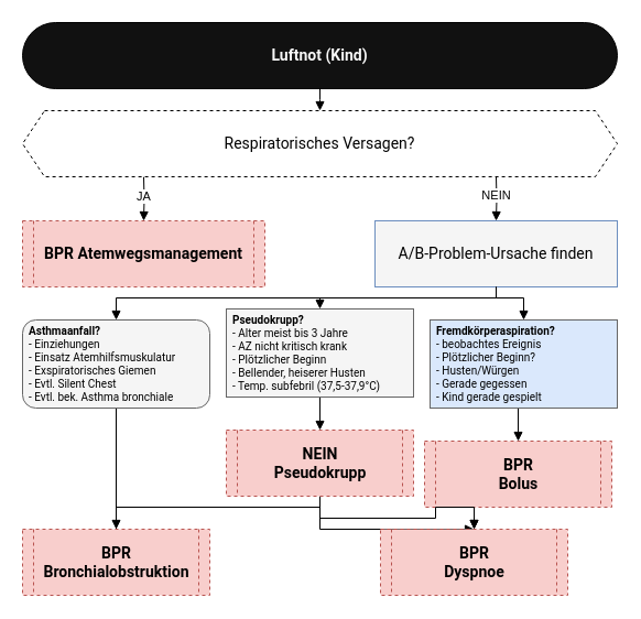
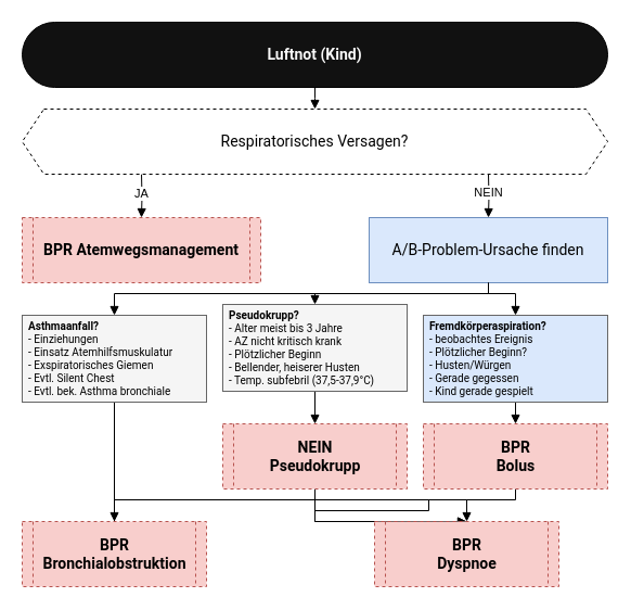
  <mxCell id="0" />
  <mxCell id="1" parent="0" />
  <mxCell id="2" style="edgeStyle=orthogonalEdgeStyle;shape=connector;rounded=0;orthogonalLoop=1;jettySize=auto;html=1;strokeColor=default;align=center;verticalAlign=middle;fontFamily=Helvetica;fontSize=11;fontColor=default;labelBackgroundColor=default;endArrow=block;endFill=1;entryX=0.5;entryY=0;entryDx=0;entryDy=0;" parent="1" edge="1"><mxGeometry relative="1" as="geometry"><Array as="points"><mxPoint x="290" y="90" /><mxPoint x="290" y="90" /></Array><mxPoint x="290" y="100" as="targetPoint" /><mxPoint x="290" y="80" as="sourcePoint" /></mxGeometry></mxCell>
  <mxCell id="3" value="Luftnot (Kind)" style="rounded=1;whiteSpace=wrap;html=1;arcSize=50;fillColor=#111111;fontColor=#F7F7F7;fontFamily=&quot;Roboto&quot;, &quot;Helvetica Neue&quot;, sans-serif;fontSize=14;fontStyle=1;labelBackgroundColor=none;strokeColor=default;" parent="1" vertex="1"><mxGeometry width="540" height="60" as="geometry" x="20" y="20" /></mxCell>
  <mxCell id="4" style="edgeStyle=orthogonalEdgeStyle;rounded=0;orthogonalLoop=1;jettySize=auto;html=1;exitX=0.625;exitY=1;exitDx=0;exitDy=0;endArrow=block;endFill=1;" parent="1" edge="1"><mxGeometry relative="1" as="geometry"><mxPoint x="130" y="200" as="targetPoint" /><mxPoint x="130" y="160" as="sourcePoint" /></mxGeometry></mxCell>
  <mxCell id="5" value="JA" style="edgeLabel;html=1;align=center;verticalAlign=middle;resizable=0;points=[];" parent="4" vertex="1" connectable="0"><mxGeometry x="-0.111" y="4" relative="1" as="geometry"><mxPoint x="-5" y="-1" as="offset" /></mxGeometry></mxCell>
  <mxCell id="6" value="Respiratorisches Versagen?" style="shape=hexagon;perimeter=hexagonPerimeter2;whiteSpace=wrap;html=1;fixedSize=1;fontSize=14;fontFamily=&quot;Roboto&quot;, &quot;Helvetica Neue&quot;, sans-serif;size=20;dashed=1;fontColor=default;labelBackgroundColor=none;" vertex="1" parent="1"><mxGeometry y="100" width="540" height="60" as="geometry" x="20" /></mxCell>
  <mxCell id="7" value="BPR Atemwegsmanagement" style="shape=process;whiteSpace=wrap;html=1;backgroundOutline=1;size=0.045;fillColor=#f8cecc;strokeColor=#b85450;fontFamily=&quot;Roboto&quot;, &quot;Helvetica Neue&quot;, sans-serif;fontStyle=1;fontSize=14;textShadow=0;dashed=1;labelBackgroundColor=none;" vertex="1" parent="1"><mxGeometry y="200" width="220" height="60" as="geometry" x="20" /></mxCell>
  <mxCell id="8" style="edgeStyle=orthogonalEdgeStyle;rounded=0;orthogonalLoop=1;jettySize=auto;html=1;exitX=0.625;exitY=1;exitDx=0;exitDy=0;endArrow=block;endFill=1;" edge="1" parent="1"><mxGeometry relative="1" as="geometry"><mxPoint x="450" y="200" as="targetPoint" /><mxPoint x="450" y="160" as="sourcePoint" /></mxGeometry></mxCell>
  <mxCell id="9" value="NEIN" style="edgeLabel;html=1;align=center;verticalAlign=middle;resizable=0;points=[];" vertex="1" connectable="0" parent="8"><mxGeometry x="-0.111" y="4" relative="1" as="geometry"><mxPoint x="-5" y="-2" as="offset" /></mxGeometry></mxCell>
  <mxCell id="10" style="edgeStyle=orthogonalEdgeStyle;shape=connector;rounded=0;orthogonalLoop=1;jettySize=auto;html=1;exitX=0.5;exitY=1;exitDx=0;exitDy=0;entryX=0.5;entryY=0;entryDx=0;entryDy=0;strokeColor=default;align=center;verticalAlign=middle;fontFamily=Helvetica;fontSize=11;fontColor=default;labelBackgroundColor=default;endArrow=block;endFill=1;" edge="1" parent="1" source="11" target="13"><mxGeometry relative="1" as="geometry" /></mxCell>
  <mxCell id="11" value="&lt;b&gt;Fremdkörperaspiration?&lt;/b&gt;&lt;div&gt;- beobachtes Ereignis&lt;br&gt;- Plötzlicher Beginn?&lt;br&gt;- Husten/Würgen&lt;br&gt;- Gerade gegessen &lt;br&gt;&lt;div style=&quot;&quot;&gt;&lt;span style=&quot;background-color: transparent;&quot;&gt;&lt;font&gt;- Kind gerade gespielt&lt;/font&gt;&lt;/span&gt;&lt;/div&gt;&lt;/div&gt;" style="rounded=0;whiteSpace=wrap;html=1;fillColor=#dae8fc;strokeColor=#666666;fontFamily=&quot;Roboto&quot;, &quot;Helvetica Neue&quot;, sans-serif;fontSize=10;fontColor=default;labelBackgroundColor=none;align=left;spacingLeft=4;" vertex="1" parent="1"><mxGeometry x="390" y="290" width="170" height="80" as="geometry" /></mxCell>
  <mxCell id="12" style="edgeStyle=orthogonalEdgeStyle;shape=connector;rounded=0;orthogonalLoop=1;jettySize=auto;html=1;entryX=0.5;entryY=0;entryDx=0;entryDy=0;strokeColor=default;align=center;verticalAlign=middle;fontFamily=Helvetica;fontSize=11;fontColor=default;labelBackgroundColor=default;endArrow=block;endFill=1;" edge="1" parent="1" source="13" target="24"><mxGeometry relative="1" as="geometry"><Array as="points"><mxPoint x="475" y="460" /><mxPoint x="290" y="460" /></Array></mxGeometry></mxCell>
- <mxCell id="13" value="BPR&lt;br&gt;Bolus" style="shape=process;whiteSpace=wrap;html=1;backgroundOutline=1;size=0.056;fillColor=#f8cecc;strokeColor=#b85450;fontFamily=&quot;Roboto&quot;, &quot;Helvetica Neue&quot;, sans-serif;fontStyle=1;fontSize=14;textShadow=0;dashed=1;labelBackgroundColor=none;fontColor=default;" vertex="1" parent="1"><mxGeometry x="385" y="400" width="170" height="60" as="geometry" /></mxCell>
+ <mxCell id="13" value="BPR&lt;br&gt;Bolus" style="shape=process;whiteSpace=wrap;html=1;backgroundOutline=1;size=0.056;fillColor=#f8cecc;strokeColor=#b85450;fontFamily=&quot;Roboto&quot;, &quot;Helvetica Neue&quot;, sans-serif;fontStyle=1;fontSize=14;textShadow=0;dashed=1;labelBackgroundColor=none;fontColor=default;" vertex="1" parent="1"><mxGeometry x="390" y="390" width="170" height="60" as="geometry" /></mxCell>
  <mxCell id="14" style="edgeStyle=orthogonalEdgeStyle;shape=connector;rounded=0;orthogonalLoop=1;jettySize=auto;html=1;strokeColor=default;align=center;verticalAlign=middle;fontFamily=Helvetica;fontSize=11;fontColor=default;labelBackgroundColor=default;endArrow=block;endFill=1;" edge="1" parent="1" source="15" target="21"><mxGeometry relative="1" as="geometry"><Array as="points"><mxPoint x="450" y="270" /><mxPoint x="105" y="270" /></Array></mxGeometry></mxCell>
- <mxCell id="15" value="A/B-Problem-Ursache finden" style="rounded=0;whiteSpace=wrap;html=1;fillColor=#f5f5f5;strokeColor=#6c8ebf;fontFamily=&quot;Roboto&quot;, &quot;Helvetica Neue&quot;, sans-serif;fontSize=14;fontColor=default;labelBackgroundColor=none;" vertex="1" parent="1"><mxGeometry x="340" y="200" width="220" height="60" as="geometry" /></mxCell>
+ <mxCell id="15" value="A/B-Problem-Ursache finden" style="rounded=0;whiteSpace=wrap;html=1;fillColor=#dae8fc;strokeColor=#6c8ebf;fontFamily=&quot;Roboto&quot;, &quot;Helvetica Neue&quot;, sans-serif;fontSize=14;fontColor=default;labelBackgroundColor=none;" vertex="1" parent="1"><mxGeometry x="340" y="200" width="220" height="60" as="geometry" /></mxCell>
  <mxCell id="16" style="edgeStyle=orthogonalEdgeStyle;shape=connector;rounded=0;orthogonalLoop=1;jettySize=auto;html=1;exitX=0.5;exitY=1;exitDx=0;exitDy=0;entryX=0.5;entryY=0;entryDx=0;entryDy=0;strokeColor=default;align=center;verticalAlign=middle;fontFamily=Helvetica;fontSize=11;fontColor=default;labelBackgroundColor=default;endArrow=block;endFill=1;" edge="1" parent="1" source="17" target="19"><mxGeometry relative="1" as="geometry" /></mxCell>
  <mxCell id="17" value="&lt;b&gt;Pseudokrupp?&lt;/b&gt;&lt;div&gt;- Alter meist bis 3 Jahre&lt;br&gt;- AZ nicht kritisch krank&lt;/div&gt;&lt;div&gt;- Plötzlicher Beginn&lt;/div&gt;&lt;div&gt;- Bellender, heiserer Husten&lt;/div&gt;&lt;div&gt;- Temp. subfebril (37,5-37,9°C)&lt;/div&gt;" style="rounded=0;whiteSpace=wrap;html=1;fillColor=#f5f5f5;strokeColor=#666666;fontFamily=&quot;Roboto&quot;, &quot;Helvetica Neue&quot;, sans-serif;fontSize=10;fontColor=default;labelBackgroundColor=none;align=left;spacingLeft=4;" vertex="1" parent="1"><mxGeometry x="205" y="280" width="170" height="80" as="geometry" /></mxCell>
  <mxCell id="18" style="edgeStyle=orthogonalEdgeStyle;shape=connector;rounded=0;orthogonalLoop=1;jettySize=auto;html=1;entryX=0.5;entryY=0;entryDx=0;entryDy=0;strokeColor=default;align=center;verticalAlign=middle;fontFamily=Helvetica;fontSize=11;fontColor=default;labelBackgroundColor=default;endArrow=block;endFill=1;" edge="1" parent="1" source="19" target="24"><mxGeometry relative="1" as="geometry" /></mxCell>
  <mxCell id="19" value="NEIN&lt;br&gt;Pseudokrupp" style="shape=process;whiteSpace=wrap;html=1;backgroundOutline=1;size=0.056;fillColor=#f8cecc;strokeColor=#b85450;fontFamily=&quot;Roboto&quot;, &quot;Helvetica Neue&quot;, sans-serif;fontStyle=1;fontSize=14;textShadow=0;dashed=1;labelBackgroundColor=none;fontColor=default;" vertex="1" parent="1"><mxGeometry x="205" y="390" width="170" height="60" as="geometry" /></mxCell>
  <mxCell id="20" style="edgeStyle=orthogonalEdgeStyle;shape=connector;rounded=0;orthogonalLoop=1;jettySize=auto;html=1;exitX=0.5;exitY=1;exitDx=0;exitDy=0;entryX=0.5;entryY=0;entryDx=0;entryDy=0;strokeColor=default;align=center;verticalAlign=middle;fontFamily=Helvetica;fontSize=11;fontColor=default;labelBackgroundColor=default;endArrow=block;endFill=1;" edge="1" parent="1" source="21" target="23"><mxGeometry relative="1" as="geometry" /></mxCell>
- <mxCell id="21" value="&lt;b&gt;Asthmaanfall?&lt;/b&gt;&lt;div&gt;- Einziehungen&lt;br&gt;- Einsatz Atemhilfsmuskulatur&lt;/div&gt;&lt;div&gt;- Exspiratorisches Giemen&lt;/div&gt;&lt;div&gt;- Evtl. Silent Chest&lt;br&gt;&lt;/div&gt;&lt;div&gt;- Evtl. bek. Asthma bronchiale&lt;/div&gt;" style="whiteSpace=wrap;html=1;fillColor=#f5f5f5;strokeColor=#666666;fontFamily=&quot;Roboto&quot;, &quot;Helvetica Neue&quot;, sans-serif;fontSize=10;fontColor=default;labelBackgroundColor=none;align=left;spacingLeft=4;rounded=1;" vertex="1" parent="1"><mxGeometry y="290" width="170" height="80" as="geometry" x="20" /></mxCell>
+ <mxCell id="21" value="&lt;b&gt;Asthmaanfall?&lt;/b&gt;&lt;div&gt;- Einziehungen&lt;br&gt;- Einsatz Atemhilfsmuskulatur&lt;/div&gt;&lt;div&gt;- Exspiratorisches Giemen&lt;/div&gt;&lt;div&gt;- Evtl. Silent Chest&lt;br&gt;&lt;/div&gt;&lt;div&gt;- Evtl. bek. Asthma bronchiale&lt;/div&gt;" style="rounded=0;whiteSpace=wrap;html=1;fillColor=#f5f5f5;strokeColor=#666666;fontFamily=&quot;Roboto&quot;, &quot;Helvetica Neue&quot;, sans-serif;fontSize=10;fontColor=default;labelBackgroundColor=none;align=left;spacingLeft=4;" vertex="1" parent="1"><mxGeometry y="290" width="170" height="80" as="geometry" x="20" /></mxCell>
  <mxCell id="22" style="edgeStyle=orthogonalEdgeStyle;shape=connector;rounded=0;orthogonalLoop=1;jettySize=auto;html=1;entryX=0.5;entryY=0;entryDx=0;entryDy=0;strokeColor=default;align=center;verticalAlign=middle;fontFamily=Helvetica;fontSize=11;fontColor=default;labelBackgroundColor=default;endArrow=block;endFill=1;" edge="1" parent="1" source="23" target="24"><mxGeometry relative="1" as="geometry"><Array as="points"><mxPoint x="105" y="460" /><mxPoint x="290" y="460" /></Array></mxGeometry></mxCell>
  <mxCell id="23" value="BPR&lt;br&gt;Bronchialobstruktion" style="shape=process;whiteSpace=wrap;html=1;backgroundOutline=1;size=0.056;fillColor=#f8cecc;strokeColor=#b85450;fontFamily=&quot;Roboto&quot;, &quot;Helvetica Neue&quot;, sans-serif;fontStyle=1;fontSize=14;textShadow=0;dashed=1;labelBackgroundColor=none;fontColor=default;" vertex="1" parent="1"><mxGeometry x="20" y="480" width="170" height="60" as="geometry" /></mxCell>
  <mxCell id="24" value="BPR&lt;br&gt;Dyspnoe" style="shape=process;whiteSpace=wrap;html=1;backgroundOutline=1;size=0.056;fillColor=#f8cecc;strokeColor=#b85450;fontFamily=&quot;Roboto&quot;, &quot;Helvetica Neue&quot;, sans-serif;fontStyle=1;fontSize=14;textShadow=0;dashed=1;labelBackgroundColor=none;fontColor=default;" vertex="1" parent="1"><mxGeometry x="345" y="480" width="170" height="60" as="geometry" /></mxCell>
  <mxCell id="25" style="edgeStyle=orthogonalEdgeStyle;shape=connector;rounded=0;orthogonalLoop=1;jettySize=auto;html=1;strokeColor=default;align=center;verticalAlign=middle;fontFamily=Helvetica;fontSize=11;fontColor=default;labelBackgroundColor=default;endArrow=block;endFill=1;entryX=0.5;entryY=0;entryDx=0;entryDy=0;" edge="1" parent="1" source="15" target="17"><mxGeometry relative="1" as="geometry"><mxPoint x="290" y="280" as="targetPoint" /><Array as="points"><mxPoint x="450" y="270" /><mxPoint x="290" y="270" /></Array></mxGeometry></mxCell>
  <mxCell id="26" style="edgeStyle=orthogonalEdgeStyle;shape=connector;rounded=0;orthogonalLoop=1;jettySize=auto;html=1;strokeColor=default;align=center;verticalAlign=middle;fontFamily=Helvetica;fontSize=11;fontColor=default;labelBackgroundColor=default;endArrow=block;endFill=1;" edge="1" parent="1" source="15"><mxGeometry relative="1" as="geometry"><mxPoint x="475" y="290" as="targetPoint" /><Array as="points"><mxPoint x="450" y="270" /><mxPoint x="475" y="270" /></Array></mxGeometry></mxCell>
